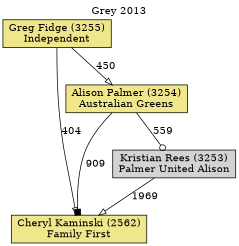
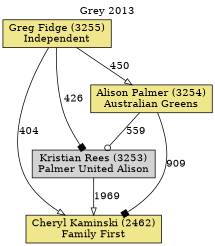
  digraph {
    label="Grey 2013"
    labelloc=t
    mclimit=10
    node [fillcolor=khaki shape=box style=filled]
    edge [arrowhead=onormal]
-   n1 [label="Cheryl Kaminski (2562)\nFamily First"]
+   n1 [label="Cheryl Kaminski (2462)\nFamily First"]
    n2 [fillcolor=lightgrey label="Kristian Rees (3253)\nPalmer United Alison"]
    n3 [label="Alison Palmer (3254)\nAustralian Greens"]
    n4 [label="Greg Fidge (3255)\nIndependent"]
    n2 -> n1 [label=1969]
    n3 -> n1 [arrowhead=box label=909]
    n3 -> n2 [arrowhead=odot label=559]
    n4 -> n1 [label=404]
+   n4 -> n2 [arrowhead=box label=426]
    n4 -> n3 [label=450]
  }
